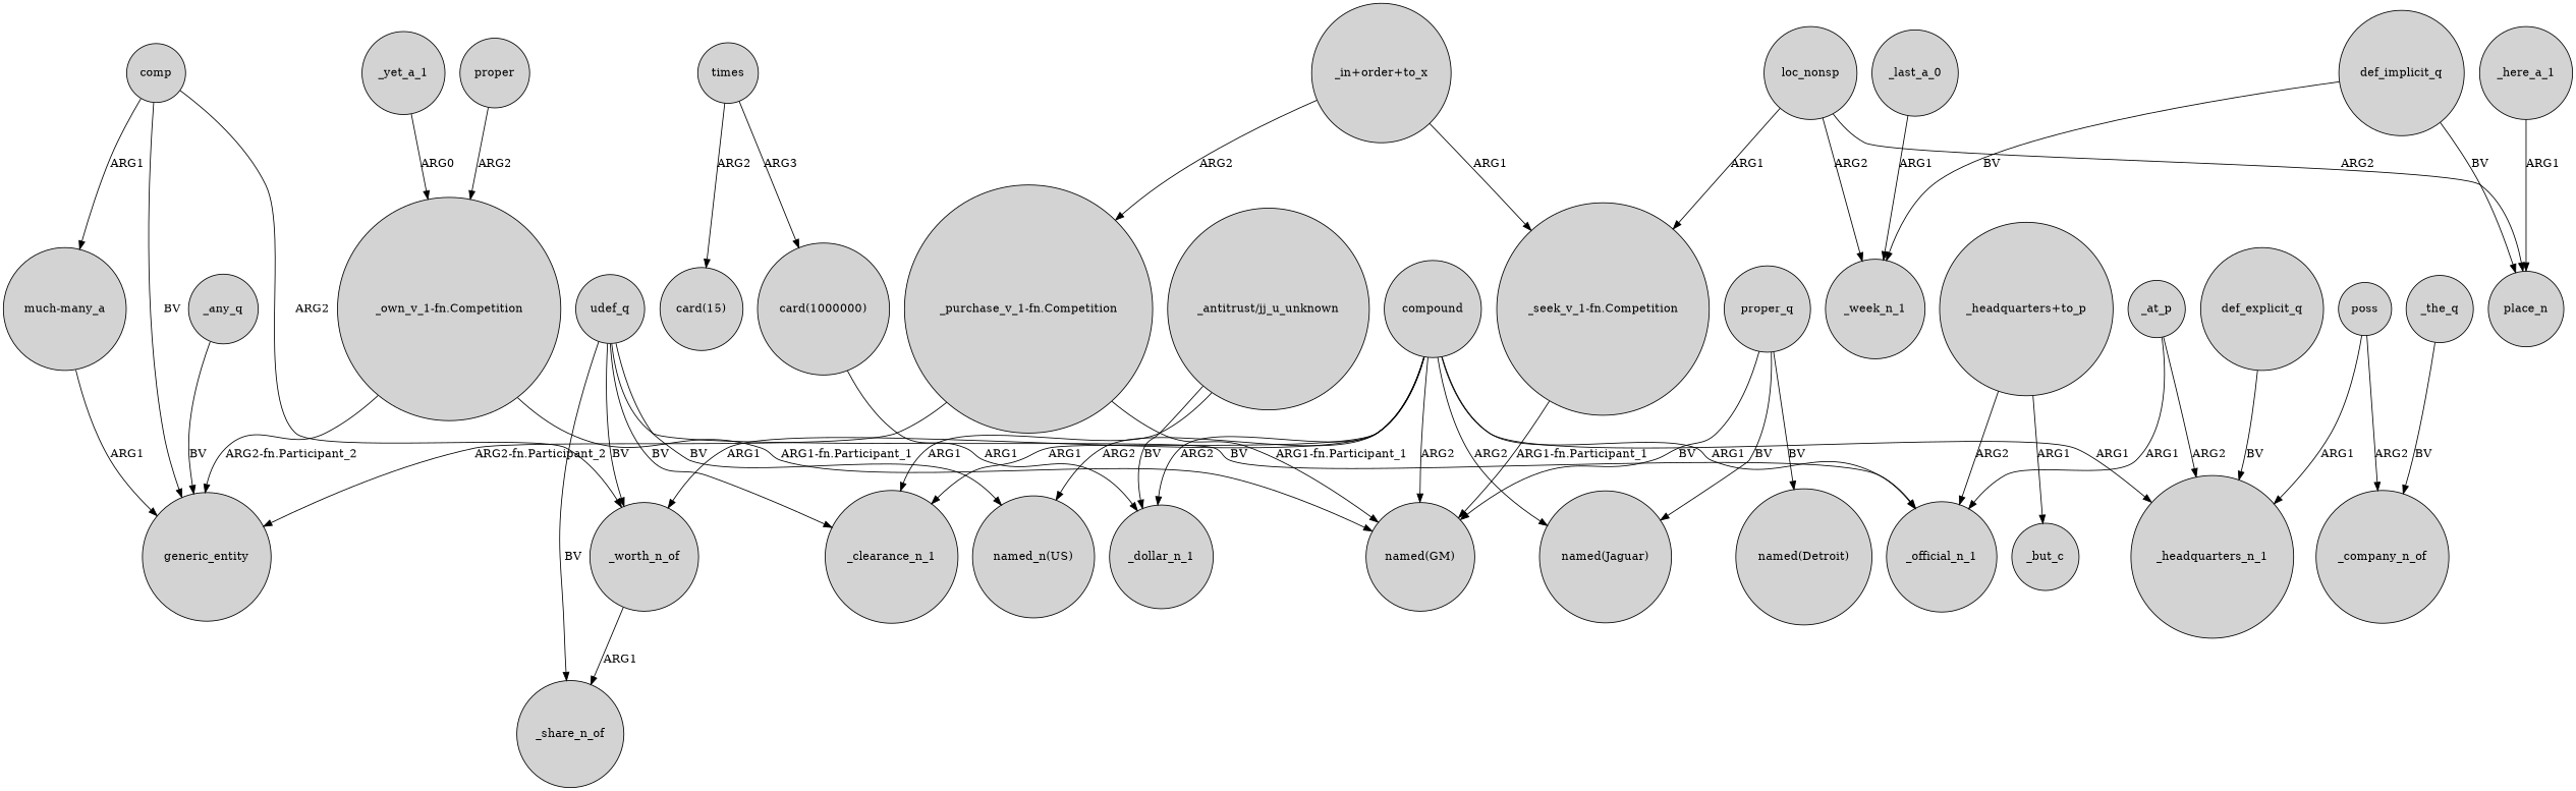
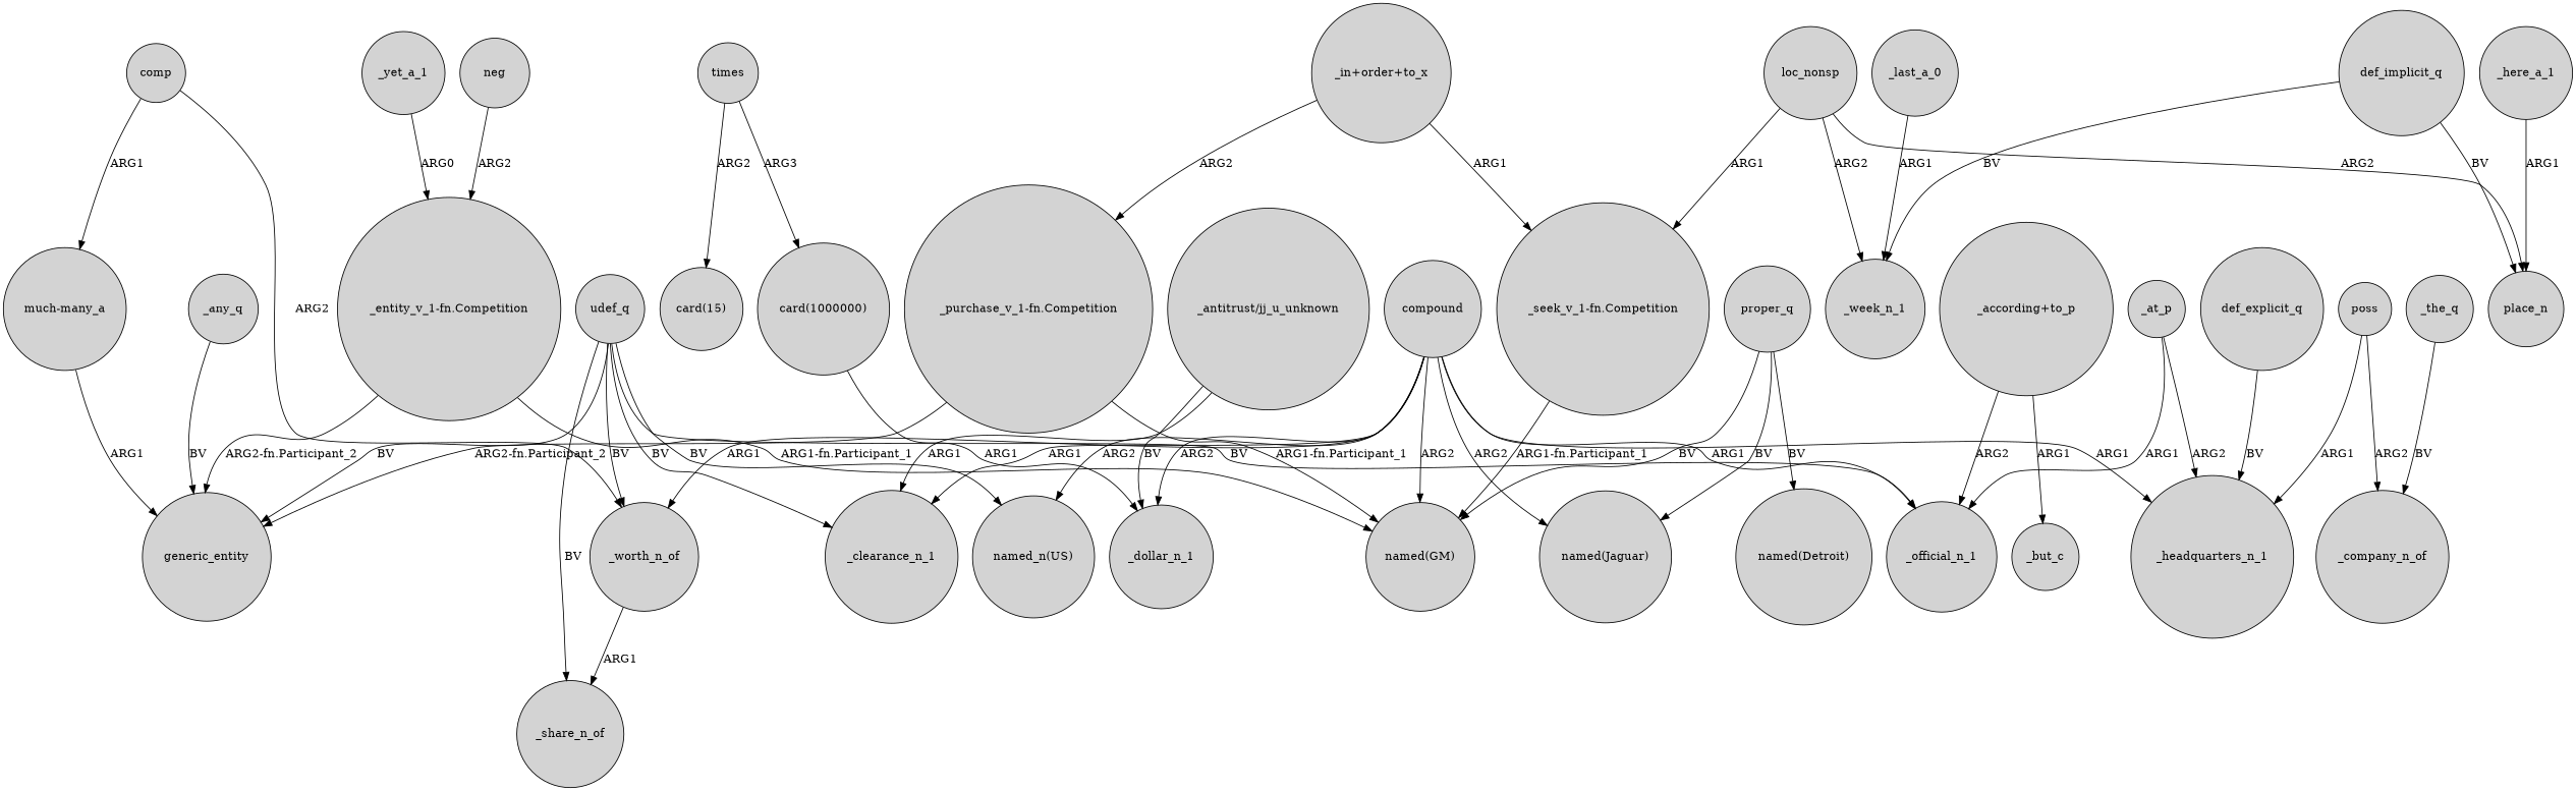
  digraph {
    node [shape=circle style=filled]
    compound
    _clearance_n_1
    _headquarters_n_1
    _worth_n_of
    "named(GM)"
    _official_n_1
    _dollar_n_1
    "named(Jaguar)"
    "named_n(US)"
    _share_n_of
    def_explicit_q
    poss
    _company_n_of
    "_purchase_v_1-fn.Competition"
    generic_entity
    _any_q
    def_implicit_q
    place_n
    _week_n_1
-   "_own_v_1-fn.Competition"
+   "_own_v_1-fn.Competition" [label="_entity_v_1-fn.Competition"]
    "_in+order+to_x"
    "_seek_v_1-fn.Competition"
    proper_q
    "named(Detroit)"
    times
    "card(1000000)"
    "card(15)"
    _at_p
    loc_nonsp
    _here_a_1
    udef_q
-   neg [label=proper]
+   neg
    comp
    "much-many_a"
    _yet_a_1
    n36 [label=_last_a_0]
    "_antitrust/jj_u_unknown"
-   "_according+to_p" [label="_headquarters+to_p"]
+   "_according+to_p"
    _but_c
    _the_q
    compound -> _clearance_n_1 [label=ARG1]
    compound -> _headquarters_n_1 [label=ARG1]
    compound -> _worth_n_of [label=ARG1]
    compound -> "named(GM)" [label=ARG2]
    compound -> _official_n_1 [label=ARG1]
    compound -> _dollar_n_1 [label=ARG2]
    compound -> "named(Jaguar)" [label=ARG2]
    compound -> "named_n(US)" [label=ARG2]
    _worth_n_of -> _share_n_of [label=ARG1]
    def_explicit_q -> _headquarters_n_1 [label=BV]
    poss -> _headquarters_n_1 [label=ARG1]
    poss -> _company_n_of [label=ARG2]
    "_purchase_v_1-fn.Competition" -> "named(GM)" [label="ARG1-fn.Participant_1"]
    "_purchase_v_1-fn.Competition" -> generic_entity [label="ARG2-fn.Participant_2"]
    _any_q -> generic_entity [label=BV]
    def_implicit_q -> place_n [label=BV]
    def_implicit_q -> _week_n_1 [label=BV]
    "_own_v_1-fn.Competition" -> "named(GM)" [label="ARG1-fn.Participant_1"]
    "_own_v_1-fn.Competition" -> generic_entity [label="ARG2-fn.Participant_2"]
    "_in+order+to_x" -> "_purchase_v_1-fn.Competition" [label=ARG2]
    "_in+order+to_x" -> "_seek_v_1-fn.Competition" [label=ARG1]
    "_seek_v_1-fn.Competition" -> "named(GM)" [label="ARG1-fn.Participant_1"]
    proper_q -> "named(GM)" [label=BV]
    proper_q -> "named(Jaguar)" [label=BV]
    proper_q -> "named(Detroit)" [label=BV]
    times -> "card(1000000)" [label=ARG3]
    times -> "card(15)" [label=ARG2]
    "card(1000000)" -> _dollar_n_1 [label=ARG1]
    _at_p -> _headquarters_n_1 [label=ARG2]
    _at_p -> _official_n_1 [label=ARG1]
    loc_nonsp -> place_n [label=ARG2]
    loc_nonsp -> _week_n_1 [label=ARG2]
    loc_nonsp -> "_seek_v_1-fn.Competition" [label=ARG1]
    _here_a_1 -> place_n [label=ARG1]
    udef_q -> _clearance_n_1 [label=BV]
    udef_q -> _worth_n_of [label=BV]
    udef_q -> _official_n_1 [label=BV]
    udef_q -> "named_n(US)" [label=BV]
    udef_q -> _share_n_of [label=BV]
-   comp -> generic_entity [label=BV]
+   udef_q -> generic_entity [label=BV]
    neg -> "_own_v_1-fn.Competition" [label=ARG2]
    comp -> _worth_n_of [label=ARG2]
    comp -> "much-many_a" [label=ARG1]
    "much-many_a" -> generic_entity [label=ARG1]
    _yet_a_1 -> "_own_v_1-fn.Competition" [label=ARG0]
    n36 -> _week_n_1 [label=ARG1]
    "_antitrust/jj_u_unknown" -> _clearance_n_1 [label=ARG1]
    "_antitrust/jj_u_unknown" -> _dollar_n_1 [label=BV]
    "_according+to_p" -> _official_n_1 [label=ARG2]
    "_according+to_p" -> _but_c [label=ARG1]
    _the_q -> _company_n_of [label=BV]
  }
